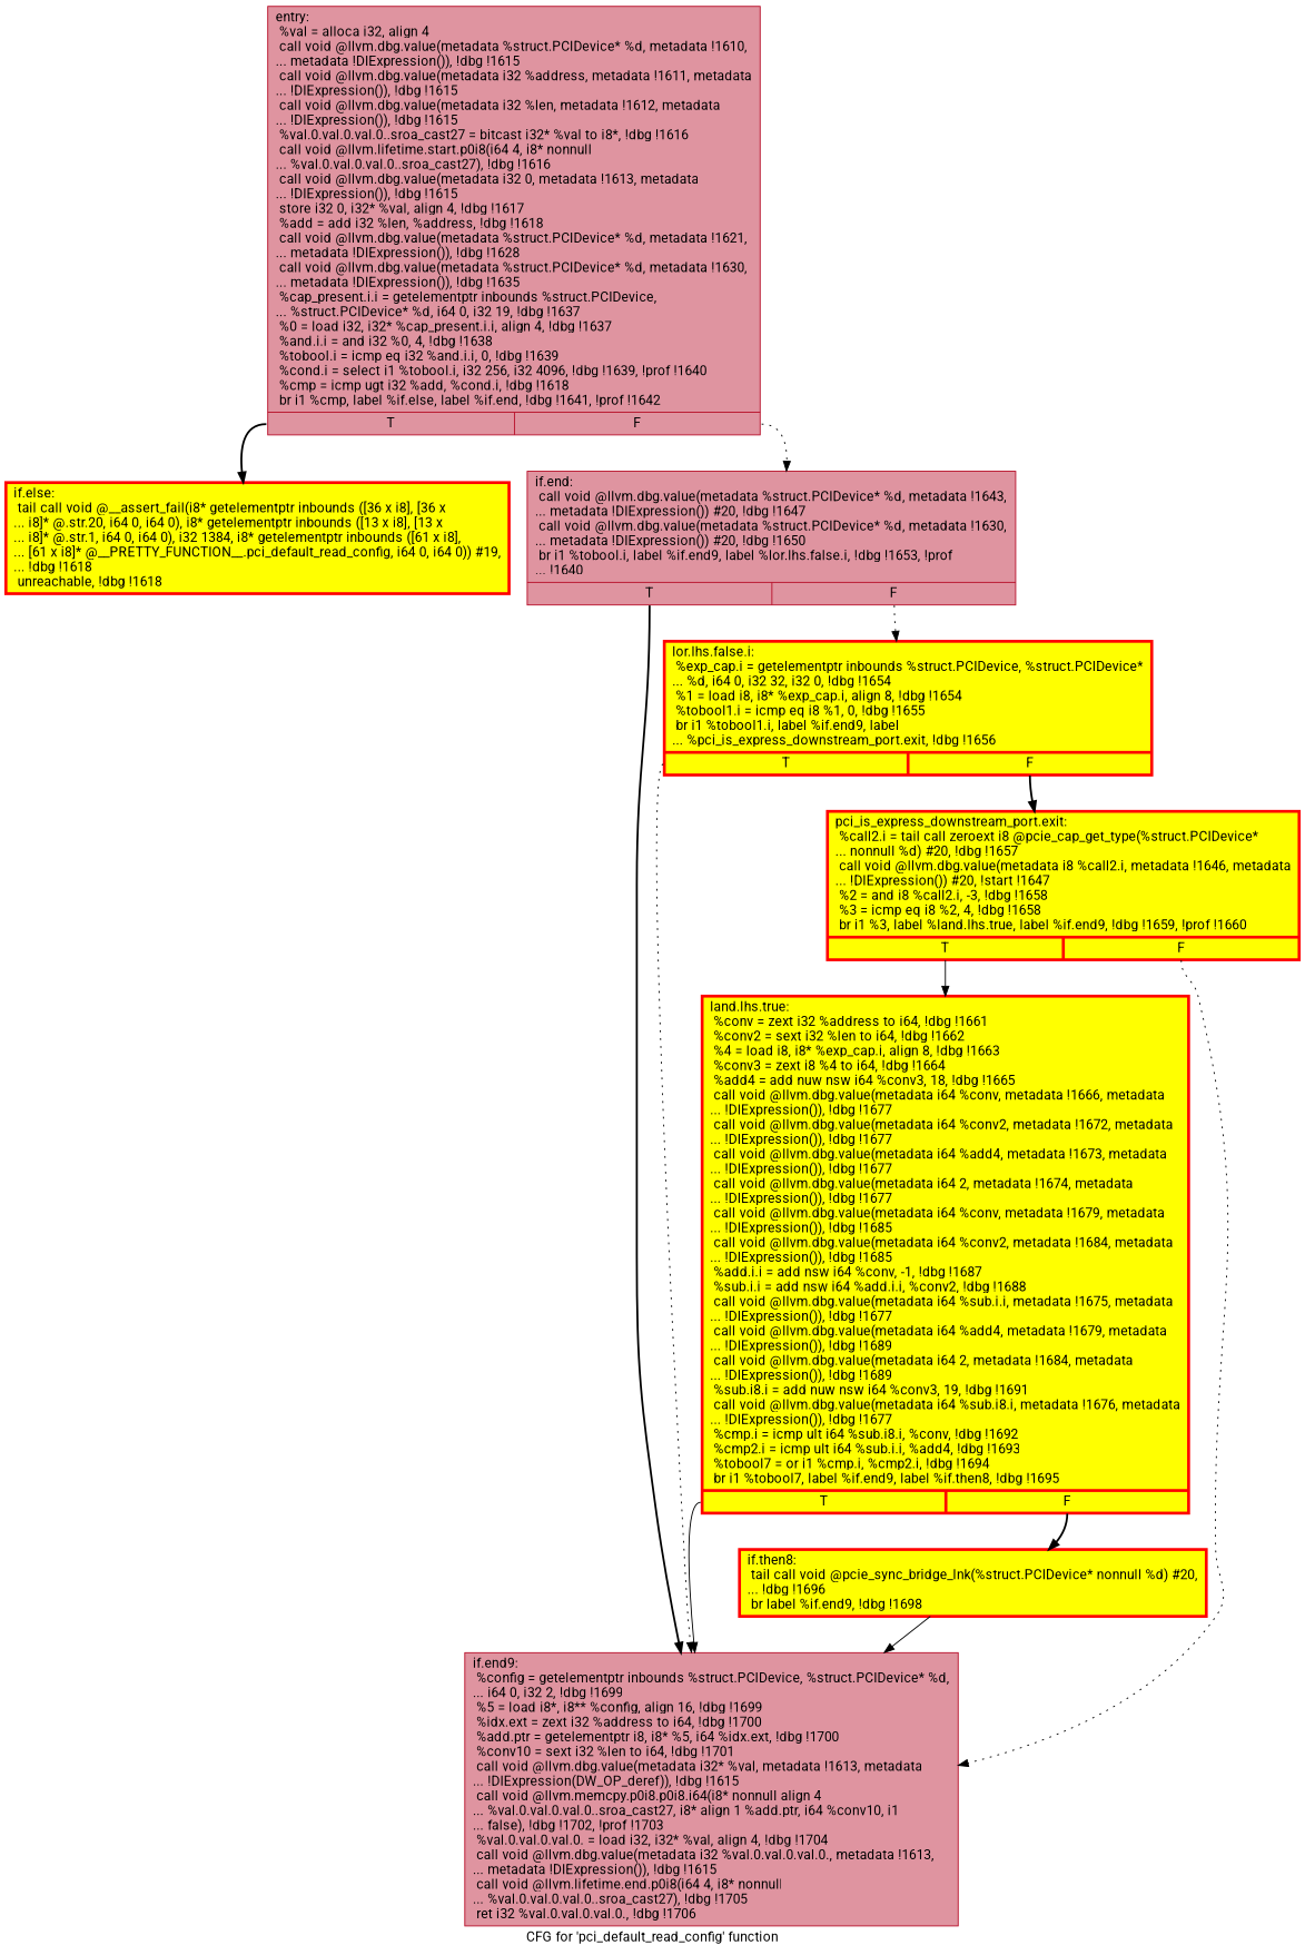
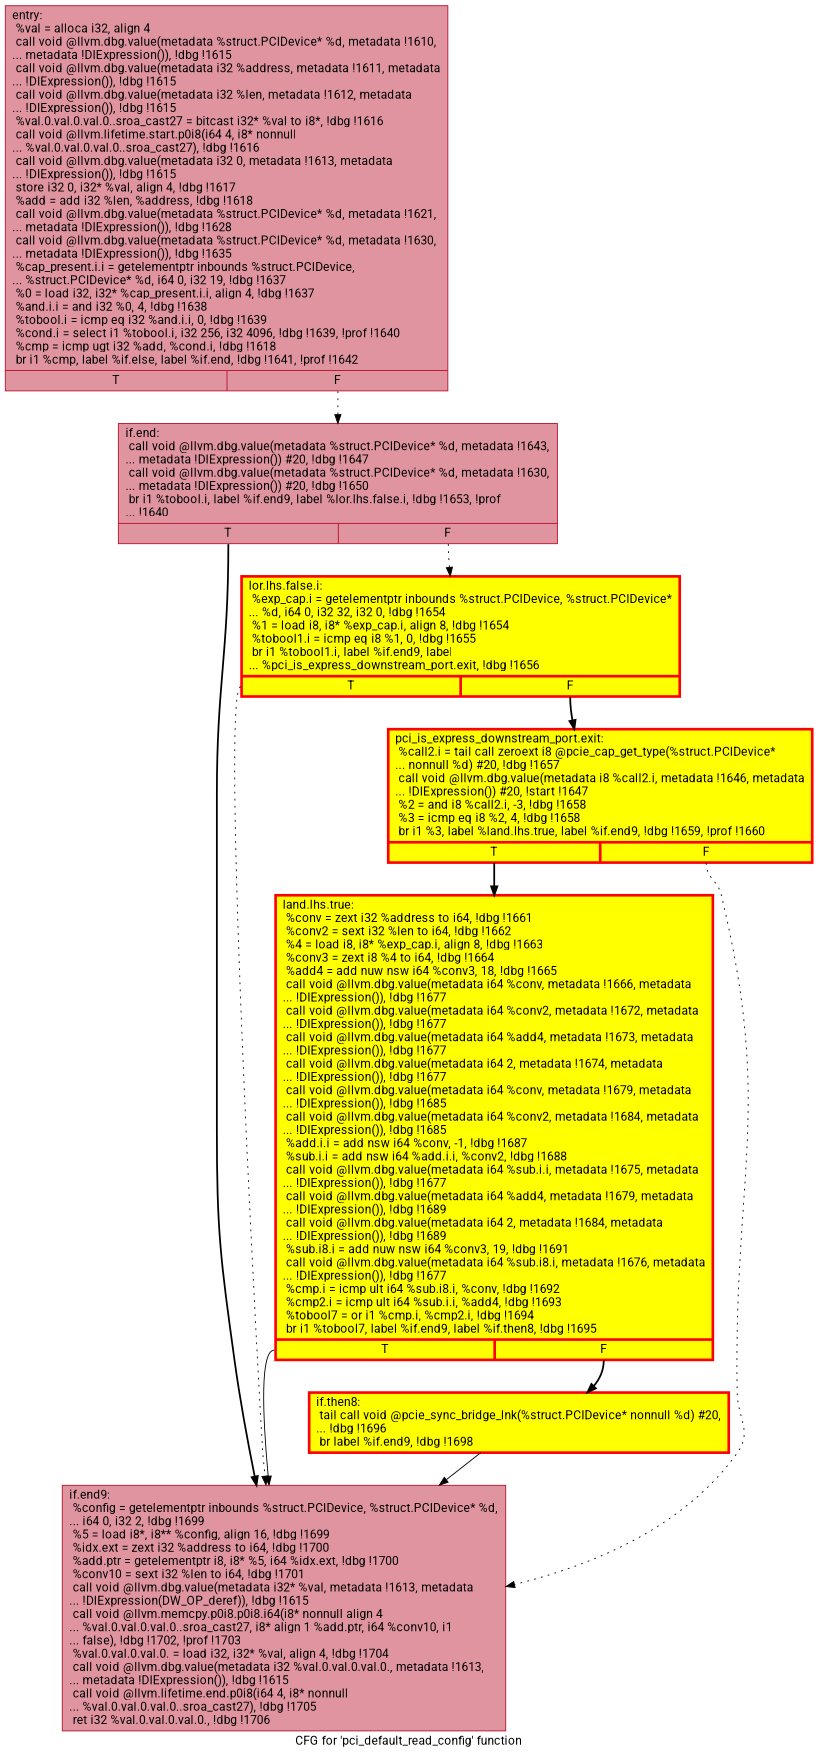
  digraph {
    fontname=Roboto
    label="CFG for 'pci_default_read_config' function"
    node [color=red fillcolor=yellow fontname=Roboto shape=record style=filled penwidth=3.0]
    edge [fontname=Roboto style=bold tailport=s0]
    n1 [color="#b70d28ff" fillcolor="#b70d2870" label="{entry:\l  %val = alloca i32, align 4\l  call void @llvm.dbg.value(metadata %struct.PCIDevice* %d, metadata !1610,\l... metadata !DIExpression()), !dbg !1615\l  call void @llvm.dbg.value(metadata i32 %address, metadata !1611, metadata\l... !DIExpression()), !dbg !1615\l  call void @llvm.dbg.value(metadata i32 %len, metadata !1612, metadata\l... !DIExpression()), !dbg !1615\l  %val.0.val.0.val.0..sroa_cast27 = bitcast i32* %val to i8*, !dbg !1616\l  call void @llvm.lifetime.start.p0i8(i64 4, i8* nonnull\l... %val.0.val.0.val.0..sroa_cast27), !dbg !1616\l  call void @llvm.dbg.value(metadata i32 0, metadata !1613, metadata\l... !DIExpression()), !dbg !1615\l  store i32 0, i32* %val, align 4, !dbg !1617\l  %add = add i32 %len, %address, !dbg !1618\l  call void @llvm.dbg.value(metadata %struct.PCIDevice* %d, metadata !1621,\l... metadata !DIExpression()), !dbg !1628\l  call void @llvm.dbg.value(metadata %struct.PCIDevice* %d, metadata !1630,\l... metadata !DIExpression()), !dbg !1635\l  %cap_present.i.i = getelementptr inbounds %struct.PCIDevice,\l... %struct.PCIDevice* %d, i64 0, i32 19, !dbg !1637\l  %0 = load i32, i32* %cap_present.i.i, align 4, !dbg !1637\l  %and.i.i = and i32 %0, 4, !dbg !1638\l  %tobool.i = icmp eq i32 %and.i.i, 0, !dbg !1639\l  %cond.i = select i1 %tobool.i, i32 256, i32 4096, !dbg !1639, !prof !1640\l  %cmp = icmp ugt i32 %add, %cond.i, !dbg !1618\l  br i1 %cmp, label %if.else, label %if.end, !dbg !1641, !prof !1642\l|{<s0>T|<s1>F}}" penwidth=""]
-   n2 [label="{if.else:                                          \l  tail call void @__assert_fail(i8* getelementptr inbounds ([36 x i8], [36 x\l... i8]* @.str.20, i64 0, i64 0), i8* getelementptr inbounds ([13 x i8], [13 x\l... i8]* @.str.1, i64 0, i64 0), i32 1384, i8* getelementptr inbounds ([61 x i8],\l... [61 x i8]* @__PRETTY_FUNCTION__.pci_default_read_config, i64 0, i64 0)) #19,\l... !dbg !1618\l  unreachable, !dbg !1618\l}"]
    n3 [color="#b70d28ff" fillcolor="#b70d2870" label="{if.end:                                           \l  call void @llvm.dbg.value(metadata %struct.PCIDevice* %d, metadata !1643,\l... metadata !DIExpression()) #20, !dbg !1647\l  call void @llvm.dbg.value(metadata %struct.PCIDevice* %d, metadata !1630,\l... metadata !DIExpression()) #20, !dbg !1650\l  br i1 %tobool.i, label %if.end9, label %lor.lhs.false.i, !dbg !1653, !prof\l... !1640\l|{<s0>T|<s1>F}}" penwidth=""]
    n4 [color="#b70d28ff" fillcolor="#b70d2870" label="{if.end9:                                          \l  %config = getelementptr inbounds %struct.PCIDevice, %struct.PCIDevice* %d,\l... i64 0, i32 2, !dbg !1699\l  %5 = load i8*, i8** %config, align 16, !dbg !1699\l  %idx.ext = zext i32 %address to i64, !dbg !1700\l  %add.ptr = getelementptr i8, i8* %5, i64 %idx.ext, !dbg !1700\l  %conv10 = sext i32 %len to i64, !dbg !1701\l  call void @llvm.dbg.value(metadata i32* %val, metadata !1613, metadata\l... !DIExpression(DW_OP_deref)), !dbg !1615\l  call void @llvm.memcpy.p0i8.p0i8.i64(i8* nonnull align 4\l... %val.0.val.0.val.0..sroa_cast27, i8* align 1 %add.ptr, i64 %conv10, i1\l... false), !dbg !1702, !prof !1703\l  %val.0.val.0.val.0. = load i32, i32* %val, align 4, !dbg !1704\l  call void @llvm.dbg.value(metadata i32 %val.0.val.0.val.0., metadata !1613,\l... metadata !DIExpression()), !dbg !1615\l  call void @llvm.lifetime.end.p0i8(i64 4, i8* nonnull\l... %val.0.val.0.val.0..sroa_cast27), !dbg !1705\l  ret i32 %val.0.val.0.val.0., !dbg !1706\l}" penwidth=""]
    n5 [label="{lor.lhs.false.i:                                  \l  %exp_cap.i = getelementptr inbounds %struct.PCIDevice, %struct.PCIDevice*\l... %d, i64 0, i32 32, i32 0, !dbg !1654\l  %1 = load i8, i8* %exp_cap.i, align 8, !dbg !1654\l  %tobool1.i = icmp eq i8 %1, 0, !dbg !1655\l  br i1 %tobool1.i, label %if.end9, label\l... %pci_is_express_downstream_port.exit, !dbg !1656\l|{<s0>T|<s1>F}}"]
    n6 [label="{pci_is_express_downstream_port.exit:              \l  %call2.i = tail call zeroext i8 @pcie_cap_get_type(%struct.PCIDevice*\l... nonnull %d) #20, !dbg !1657\l  call void @llvm.dbg.value(metadata i8 %call2.i, metadata !1646, metadata\l... !DIExpression()) #20, !start !1647\l  %2 = and i8 %call2.i, -3, !dbg !1658\l  %3 = icmp eq i8 %2, 4, !dbg !1658\l  br i1 %3, label %land.lhs.true, label %if.end9, !dbg !1659, !prof !1660\l|{<s0>T|<s1>F}}"]
    n7 [label="{land.lhs.true:                                    \l  %conv = zext i32 %address to i64, !dbg !1661\l  %conv2 = sext i32 %len to i64, !dbg !1662\l  %4 = load i8, i8* %exp_cap.i, align 8, !dbg !1663\l  %conv3 = zext i8 %4 to i64, !dbg !1664\l  %add4 = add nuw nsw i64 %conv3, 18, !dbg !1665\l  call void @llvm.dbg.value(metadata i64 %conv, metadata !1666, metadata\l... !DIExpression()), !dbg !1677\l  call void @llvm.dbg.value(metadata i64 %conv2, metadata !1672, metadata\l... !DIExpression()), !dbg !1677\l  call void @llvm.dbg.value(metadata i64 %add4, metadata !1673, metadata\l... !DIExpression()), !dbg !1677\l  call void @llvm.dbg.value(metadata i64 2, metadata !1674, metadata\l... !DIExpression()), !dbg !1677\l  call void @llvm.dbg.value(metadata i64 %conv, metadata !1679, metadata\l... !DIExpression()), !dbg !1685\l  call void @llvm.dbg.value(metadata i64 %conv2, metadata !1684, metadata\l... !DIExpression()), !dbg !1685\l  %add.i.i = add nsw i64 %conv, -1, !dbg !1687\l  %sub.i.i = add nsw i64 %add.i.i, %conv2, !dbg !1688\l  call void @llvm.dbg.value(metadata i64 %sub.i.i, metadata !1675, metadata\l... !DIExpression()), !dbg !1677\l  call void @llvm.dbg.value(metadata i64 %add4, metadata !1679, metadata\l... !DIExpression()), !dbg !1689\l  call void @llvm.dbg.value(metadata i64 2, metadata !1684, metadata\l... !DIExpression()), !dbg !1689\l  %sub.i8.i = add nuw nsw i64 %conv3, 19, !dbg !1691\l  call void @llvm.dbg.value(metadata i64 %sub.i8.i, metadata !1676, metadata\l... !DIExpression()), !dbg !1677\l  %cmp.i = icmp ult i64 %sub.i8.i, %conv, !dbg !1692\l  %cmp2.i = icmp ult i64 %sub.i.i, %add4, !dbg !1693\l  %tobool7 = or i1 %cmp.i, %cmp2.i, !dbg !1694\l  br i1 %tobool7, label %if.end9, label %if.then8, !dbg !1695\l|{<s0>T|<s1>F}}"]
    n8 [label="{if.then8:                                         \l  tail call void @pcie_sync_bridge_lnk(%struct.PCIDevice* nonnull %d) #20,\l... !dbg !1696\l  br label %if.end9, !dbg !1698\l}"]
-   n1 -> n2
    n1 -> n3 [style=dotted tailport=s1]
    n3 -> n4
    n3 -> n5 [style=dotted tailport=s1]
    n5 -> n4 [style=dotted]
    n5 -> n6 [tailport=s1]
    n6 -> n4 [style=dotted tailport=s1]
-   n6 -> n7 [style=solid]
+   n6 -> n7
    n7 -> n4 [style=solid]
    n7 -> n8 [tailport=s1]
    n8 -> n4 [style=solid]
  }
